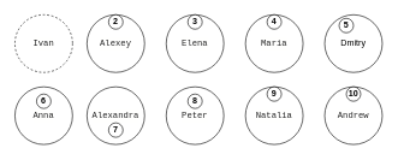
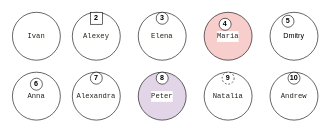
  <mxCell id="0" />
  <mxCell id="1" parent="0" />
- <mxCell id="2" value="&lt;div style=&quot;color: rgb(33, 33, 33); background-color: rgb(255, 255, 254); font-family: Menlo, Monaco, &amp;quot;Courier New&amp;quot;, monospace; line-height: 18px;&quot;&gt;Ivan&lt;/div&gt;" style="ellipse;whiteSpace=wrap;html=1;aspect=fixed;dashed=1;" parent="1" vertex="1"><mxGeometry x="20" y="20" width="80" height="80" as="geometry" /></mxCell>
+ <mxCell id="2" value="&lt;div style=&quot;color: rgb(33, 33, 33); background-color: rgb(255, 255, 254); font-family: Menlo, Monaco, &amp;quot;Courier New&amp;quot;, monospace; line-height: 18px;&quot;&gt;Ivan&lt;/div&gt;" style="ellipse;whiteSpace=wrap;html=1;aspect=fixed;" parent="1" vertex="1"><mxGeometry x="20" y="20" width="80" height="80" as="geometry" /></mxCell>
  <mxCell id="3" value="&lt;div style=&quot;color: rgb(33, 33, 33); background-color: rgb(255, 255, 254); font-family: Menlo, Monaco, &amp;quot;Courier New&amp;quot;, monospace; line-height: 18px;&quot;&gt;Alexey&lt;/div&gt;" style="ellipse;whiteSpace=wrap;html=1;aspect=fixed;" parent="1" vertex="1"><mxGeometry x="120" y="20" width="80" height="80" as="geometry" /></mxCell>
  <mxCell id="4" value="&lt;div style=&quot;color: rgb(33, 33, 33); background-color: rgb(255, 255, 254); font-family: Menlo, Monaco, &amp;quot;Courier New&amp;quot;, monospace; line-height: 18px;&quot;&gt;Elena&lt;/div&gt;" style="ellipse;whiteSpace=wrap;html=1;aspect=fixed;" parent="1" vertex="1"><mxGeometry x="230" y="20" width="80" height="80" as="geometry" /></mxCell>
- <mxCell id="5" value="&lt;div style=&quot;color: rgb(33, 33, 33); background-color: rgb(255, 255, 254); font-family: Menlo, Monaco, &amp;quot;Courier New&amp;quot;, monospace; line-height: 18px;&quot;&gt;Maria&lt;/div&gt;" style="ellipse;whiteSpace=wrap;html=1;aspect=fixed;" parent="1" vertex="1"><mxGeometry x="340" y="20" width="80" height="80" as="geometry" /></mxCell>
+ <mxCell id="5" value="&lt;div style=&quot;color: rgb(33, 33, 33); background-color: rgb(255, 255, 254); font-family: Menlo, Monaco, &amp;quot;Courier New&amp;quot;, monospace; line-height: 18px;&quot;&gt;Maria&lt;/div&gt;" style="ellipse;whiteSpace=wrap;html=1;aspect=fixed;fillColor=#f8cecc;" parent="1" vertex="1"><mxGeometry x="340" y="20" width="80" height="80" as="geometry" /></mxCell>
  <mxCell id="6" value="Dmitry" style="ellipse;whiteSpace=wrap;html=1;aspect=fixed;" parent="1" vertex="1"><mxGeometry x="450" y="20" width="80" height="80" as="geometry" /></mxCell>
  <mxCell id="7" value="&lt;div style=&quot;color: rgb(33, 33, 33); background-color: rgb(255, 255, 254); font-family: Menlo, Monaco, &amp;quot;Courier New&amp;quot;, monospace; line-height: 18px;&quot;&gt;Anna&lt;br&gt;&lt;/div&gt;" style="ellipse;whiteSpace=wrap;html=1;aspect=fixed;" parent="1" vertex="1"><mxGeometry x="20" y="120" width="80" height="80" as="geometry" /></mxCell>
  <mxCell id="8" value="&lt;div style=&quot;color: rgb(33, 33, 33); background-color: rgb(255, 255, 254); font-family: Menlo, Monaco, &amp;quot;Courier New&amp;quot;, monospace; line-height: 18px;&quot;&gt;Alexandra&lt;br&gt;&lt;/div&gt;" style="ellipse;whiteSpace=wrap;html=1;aspect=fixed;" parent="1" vertex="1"><mxGeometry x="120" y="120" width="80" height="80" as="geometry" /></mxCell>
- <mxCell id="9" value="&lt;div style=&quot;color: rgb(33, 33, 33); background-color: rgb(255, 255, 254); font-family: Menlo, Monaco, &amp;quot;Courier New&amp;quot;, monospace; line-height: 18px;&quot;&gt;Peter&lt;br&gt;&lt;/div&gt;" style="ellipse;whiteSpace=wrap;html=1;aspect=fixed;" parent="1" vertex="1"><mxGeometry x="230" y="120" width="80" height="80" as="geometry" /></mxCell>
+ <mxCell id="9" value="&lt;div style=&quot;color: rgb(33, 33, 33); background-color: rgb(255, 255, 254); font-family: Menlo, Monaco, &amp;quot;Courier New&amp;quot;, monospace; line-height: 18px;&quot;&gt;Peter&lt;br&gt;&lt;/div&gt;" style="ellipse;whiteSpace=wrap;html=1;aspect=fixed;fillColor=#e1d5e7;" parent="1" vertex="1"><mxGeometry x="230" y="120" width="80" height="80" as="geometry" /></mxCell>
  <mxCell id="10" value="&lt;div style=&quot;color: rgb(33, 33, 33); background-color: rgb(255, 255, 254); font-family: Menlo, Monaco, &amp;quot;Courier New&amp;quot;, monospace; line-height: 18px;&quot;&gt;&lt;div style=&quot;line-height: 18px;&quot;&gt;Natalia&lt;/div&gt;&lt;/div&gt;" style="ellipse;whiteSpace=wrap;html=1;aspect=fixed;" parent="1" vertex="1"><mxGeometry x="340" y="120" width="80" height="80" as="geometry" /></mxCell>
  <mxCell id="11" value="&lt;div style=&quot;color: rgb(33, 33, 33); background-color: rgb(255, 255, 254); font-family: Menlo, Monaco, &amp;quot;Courier New&amp;quot;, monospace; line-height: 18px;&quot;&gt;Andrew&lt;/div&gt;" style="ellipse;whiteSpace=wrap;html=1;aspect=fixed;" parent="1" vertex="1"><mxGeometry x="450" y="120" width="80" height="80" as="geometry" /></mxCell>
- <mxCell id="12" value="&lt;b&gt;2&lt;/b&gt;" style="ellipse;whiteSpace=wrap;html=1;aspect=fixed;" parent="1" vertex="1"><mxGeometry x="150" y="20" width="20" height="20" as="geometry" /></mxCell>
+ <mxCell id="12" value="&lt;b&gt;2&lt;/b&gt;" style="whiteSpace=wrap;html=1;aspect=fixed;rounded=0;" parent="1" vertex="1"><mxGeometry x="150" y="20" width="20" height="20" as="geometry" /></mxCell>
  <mxCell id="13" value="&lt;b&gt;3&lt;/b&gt;" style="ellipse;whiteSpace=wrap;html=1;aspect=fixed;" parent="1" vertex="1"><mxGeometry x="260" y="20" width="20" height="20" as="geometry" /></mxCell>
- <mxCell id="14" value="&lt;b&gt;4&lt;/b&gt;" style="ellipse;whiteSpace=wrap;html=1;aspect=fixed;" parent="1" vertex="1"><mxGeometry x="370" y="20" width="20" height="20" as="geometry" /></mxCell>
+ <mxCell id="14" value="&lt;b&gt;4&lt;/b&gt;" style="ellipse;whiteSpace=wrap;html=1;aspect=fixed;" parent="1" vertex="1"><mxGeometry x="365" y="30" width="20" height="20" as="geometry" /></mxCell>
  <mxCell id="15" value="&lt;b&gt;5&lt;/b&gt;" style="ellipse;whiteSpace=wrap;html=1;aspect=fixed;" parent="1" vertex="1"><mxGeometry x="470" y="25" width="20" height="20" as="geometry" /></mxCell>
  <mxCell id="16" value="&lt;b&gt;6&lt;/b&gt;" style="ellipse;whiteSpace=wrap;html=1;aspect=fixed;" parent="1" vertex="1"><mxGeometry x="50" y="130" width="20" height="20" as="geometry" /></mxCell>
- <mxCell id="17" value="&lt;b&gt;7&lt;/b&gt;" style="ellipse;whiteSpace=wrap;html=1;aspect=fixed;" parent="1" vertex="1"><mxGeometry x="150" y="170" width="20" height="20" as="geometry" /></mxCell>
- <mxCell id="18" value="&lt;b&gt;8&lt;/b&gt;" style="ellipse;whiteSpace=wrap;html=1;aspect=fixed;" parent="1" vertex="1"><mxGeometry x="260" y="130" width="20" height="20" as="geometry" /></mxCell>
- <mxCell id="19" value="&lt;b&gt;9&lt;/b&gt;" style="ellipse;whiteSpace=wrap;html=1;aspect=fixed;" parent="1" vertex="1"><mxGeometry x="370" y="120" width="20" height="20" as="geometry" /></mxCell>
+ <mxCell id="17" value="&lt;b&gt;7&lt;/b&gt;" style="ellipse;whiteSpace=wrap;html=1;aspect=fixed;" parent="1" vertex="1"><mxGeometry x="150" y="120" width="20" height="20" as="geometry" /></mxCell>
+ <mxCell id="18" value="&lt;b&gt;8&lt;/b&gt;" style="ellipse;whiteSpace=wrap;html=1;aspect=fixed;" parent="1" vertex="1"><mxGeometry x="260" y="120" width="20" height="20" as="geometry" /></mxCell>
+ <mxCell id="19" value="&lt;b&gt;9&lt;/b&gt;" style="ellipse;whiteSpace=wrap;html=1;aspect=fixed;dashed=1;" parent="1" vertex="1"><mxGeometry x="370" y="120" width="20" height="20" as="geometry" /></mxCell>
  <mxCell id="20" value="&lt;b&gt;10&lt;/b&gt;" style="ellipse;whiteSpace=wrap;html=1;aspect=fixed;" parent="1" vertex="1"><mxGeometry x="480" y="120" width="20" height="20" as="geometry" /></mxCell>
